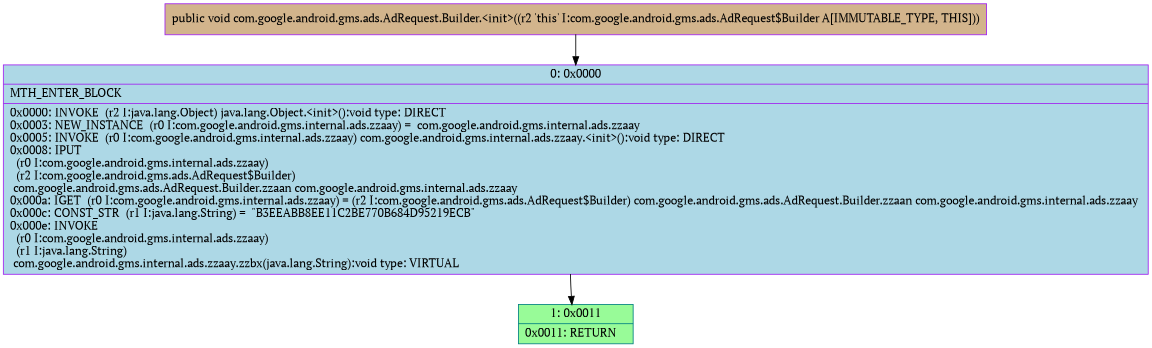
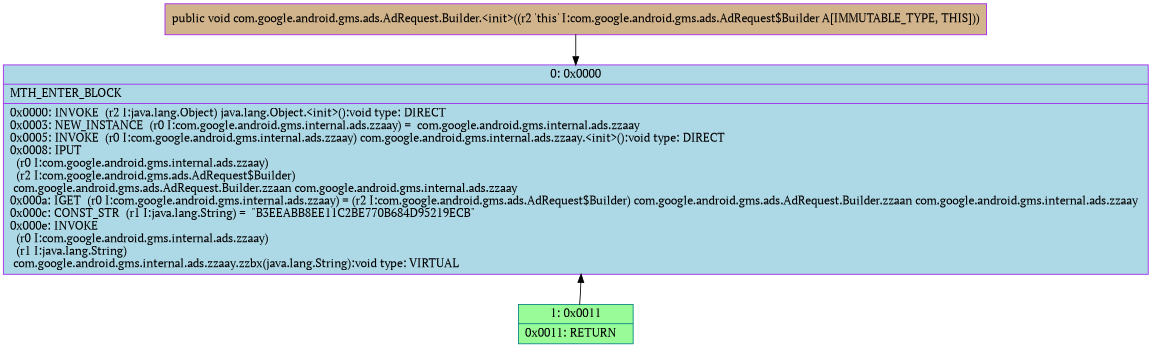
  digraph {
    fontname="PT Serif"
    node [shape=record style=filled color=purple fontname="PT Serif"]
    edge [fontname="PT Serif"]
    n1 [label="{0\:\ 0x0000|MTH_ENTER_BLOCK\l|0x0000: INVOKE  (r2 I:java.lang.Object) java.lang.Object.\<init\>():void type: DIRECT \l0x0003: NEW_INSTANCE  (r0 I:com.google.android.gms.internal.ads.zzaay) =  com.google.android.gms.internal.ads.zzaay \l0x0005: INVOKE  (r0 I:com.google.android.gms.internal.ads.zzaay) com.google.android.gms.internal.ads.zzaay.\<init\>():void type: DIRECT \l0x0008: IPUT  \l  (r0 I:com.google.android.gms.internal.ads.zzaay)\l  (r2 I:com.google.android.gms.ads.AdRequest$Builder)\l com.google.android.gms.ads.AdRequest.Builder.zzaan com.google.android.gms.internal.ads.zzaay \l0x000a: IGET  (r0 I:com.google.android.gms.internal.ads.zzaay) = (r2 I:com.google.android.gms.ads.AdRequest$Builder) com.google.android.gms.ads.AdRequest.Builder.zzaan com.google.android.gms.internal.ads.zzaay \l0x000c: CONST_STR  (r1 I:java.lang.String) =  \"B3EEABB8EE11C2BE770B684D95219ECB\" \l0x000e: INVOKE  \l  (r0 I:com.google.android.gms.internal.ads.zzaay)\l  (r1 I:java.lang.String)\l com.google.android.gms.internal.ads.zzaay.zzbx(java.lang.String):void type: VIRTUAL \l}" fillcolor=lightblue]
    n2 [label="{1\:\ 0x0011|0x0011: RETURN   \l}" fillcolor=palegreen color=teal]
    n3 [label="{public void com.google.android.gms.ads.AdRequest.Builder.\<init\>((r2 'this' I:com.google.android.gms.ads.AdRequest$Builder A[IMMUTABLE_TYPE, THIS])) }" fillcolor=tan]
-   n1 -> n2
+   n2 -> n1
    n3 -> n1
  }
